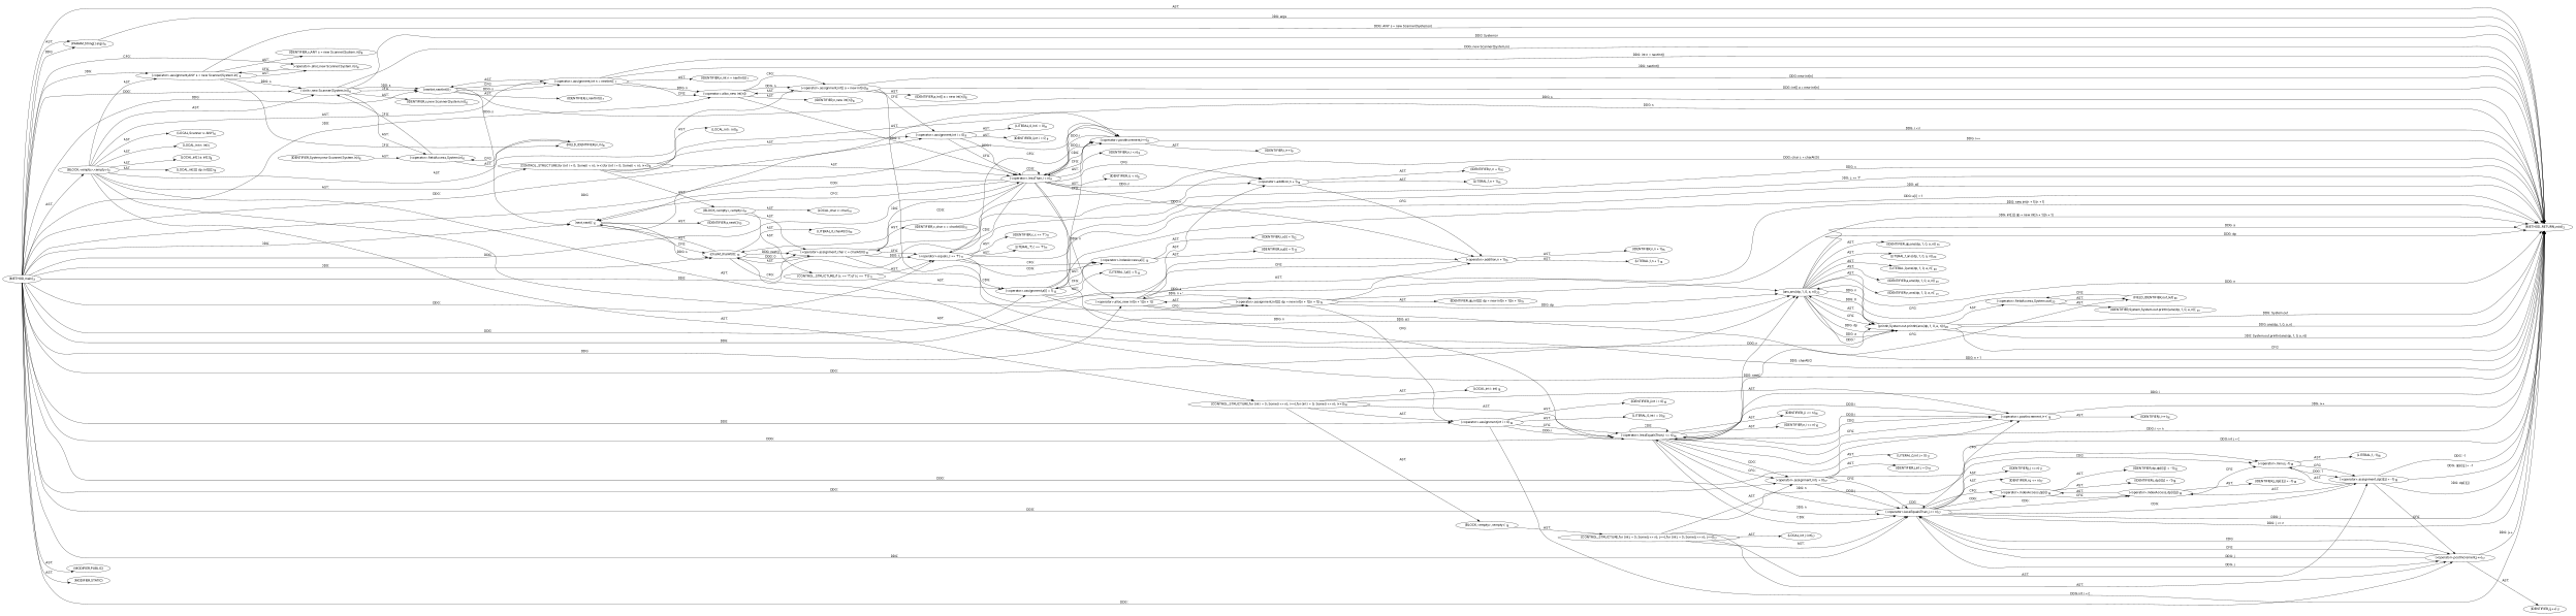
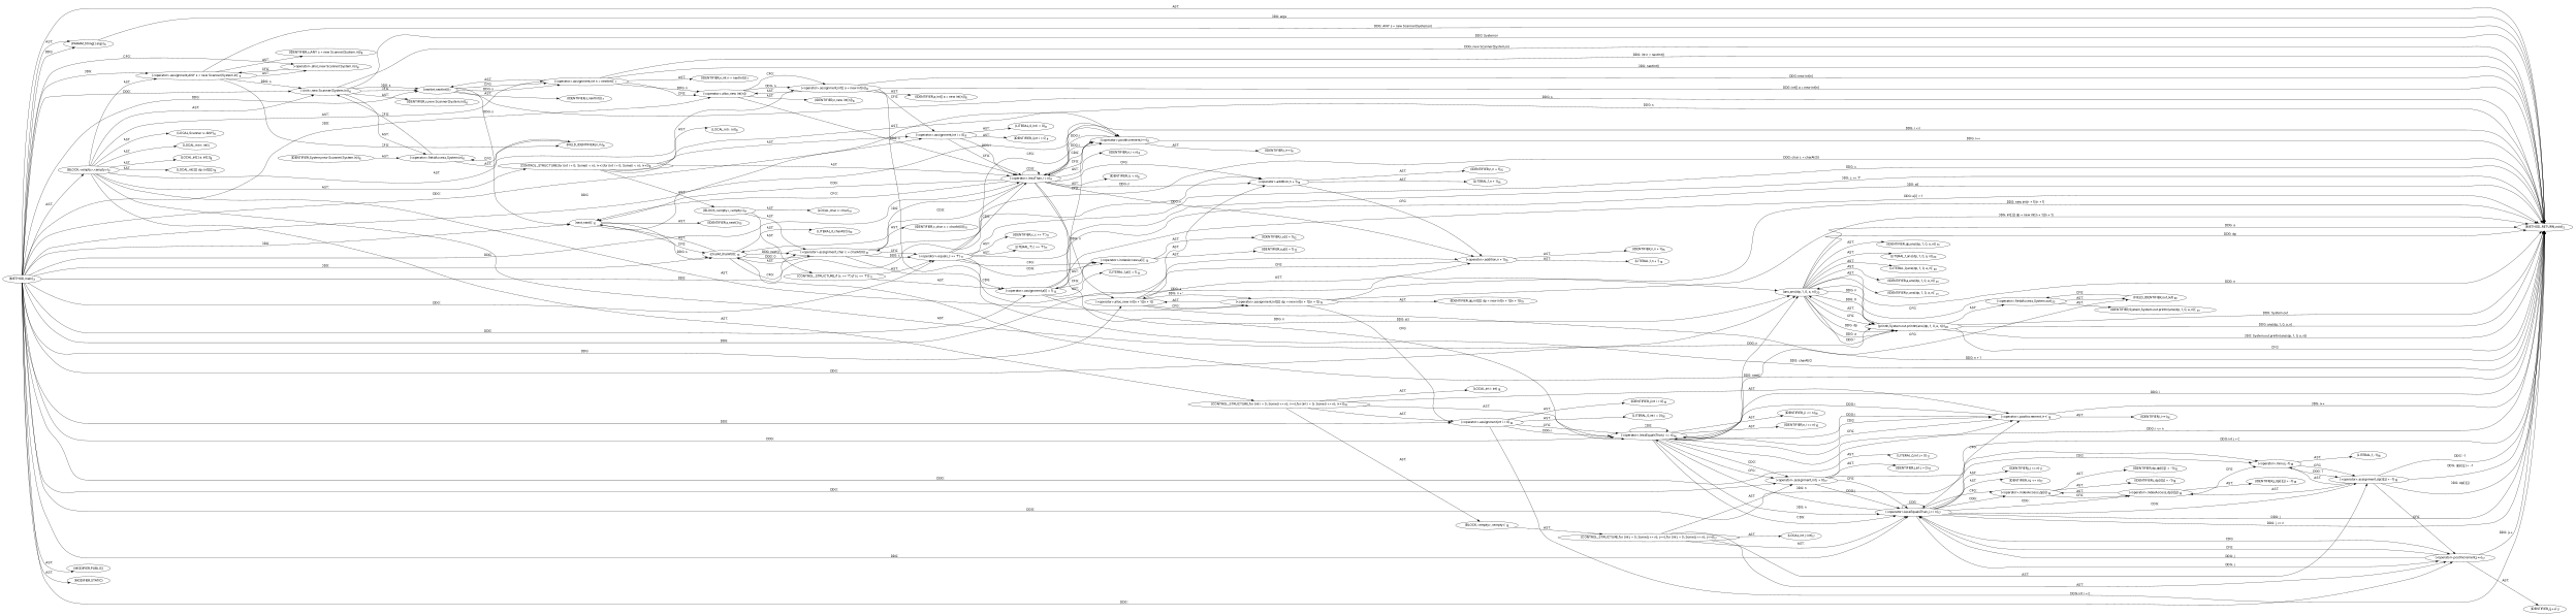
  digraph {
    fontname=Inter
    rankdir=LR
    node [fontname=Inter]
    edge [fontname=Inter]
    n1 [label=<(METHOD,main)<SUB>3</SUB>>]
    n2 [label=<(PARAM,String[] args)<SUB>3</SUB>>]
    n3 [label=<(BLOCK,&lt;empty&gt;,&lt;empty&gt;)<SUB>3</SUB>>]
    n4 [label=<(&lt;operator&gt;.assignment,ANY s = new Scanner(System.in))<SUB>6</SUB>>]
    n5 [label=<(&lt;operator&gt;.alloc,new Scanner(System.in))<SUB>6</SUB>>]
    n6 [label=<(&lt;init&gt;,new Scanner(System.in))<SUB>6</SUB>>]
    n7 [label=<(nextInt,nextInt())<SUB>7</SUB>>]
    n8 [label=<(&lt;operator&gt;.alloc,new int[n])>]
    n9 [label=<(&lt;operator&gt;.assignment,int i = 0)<SUB>9</SUB>>]
    n10 [label=<(&lt;operator&gt;.lessThan,i &lt; n)<SUB>9</SUB>>]
    n11 [label=<(&lt;operator&gt;.postIncrement,i++)<SUB>9</SUB>>]
    n12 [label=<(charAt,charAt(0))<SUB>10</SUB>>]
    n13 [label=<(next,next())<SUB>10</SUB>>]
    n14 [label=<(&lt;operator&gt;.equals,c == 'f')<SUB>11</SUB>>]
    n15 [label=<(&lt;operator&gt;.assignment,a[i] = 1)<SUB>12</SUB>>]
    n16 [label=<(&lt;operator&gt;.alloc,new int[n + 1][n + 1])>]
    n17 [label=<(&lt;operator&gt;.addition,n + 1)<SUB>15</SUB>>]
    n18 [label=<(&lt;operator&gt;.addition,n + 1)<SUB>15</SUB>>]
    n19 [label=<(&lt;operator&gt;.assignment,int i = 0)<SUB>16</SUB>>]
    n20 [label=<(&lt;operator&gt;.lessEqualsThan,i &lt;= n)<SUB>16</SUB>>]
    n21 [label=<(&lt;operator&gt;.postIncrement,i++)<SUB>16</SUB>>]
    n22 [label=<(&lt;operator&gt;.assignment,int j = 0)<SUB>17</SUB>>]
    n23 [label=<(&lt;operator&gt;.lessEqualsThan,j &lt;= n)<SUB>17</SUB>>]
    n24 [label=<(&lt;operator&gt;.postIncrement,j++)<SUB>17</SUB>>]
    n25 [label=<(&lt;operator&gt;.minus,-1)<SUB>18</SUB>>]
    n26 [label=<(ans,ans(dp, 1, 0, a, n))<SUB>20</SUB>>]
    n27 [label=<(MODIFIER,PUBLIC)>]
    n28 [label=<(MODIFIER,STATIC)>]
    n29 [label=<(METHOD_RETURN,void)<SUB>3</SUB>>]
    n30 [label=<(LOCAL,Scanner s: ANY)<SUB>6</SUB>>]
    n31 [label=<(LOCAL,int n: int)<SUB>7</SUB>>]
    n32 [label=<(&lt;operator&gt;.assignment,int n = nextInt())<SUB>7</SUB>>]
    n33 [label=<(LOCAL,int[] a: int[])<SUB>8</SUB>>]
    n34 [label=<(&lt;operator&gt;.assignment,int[] a = new int[n])<SUB>8</SUB>>]
    n35 [label=<(CONTROL_STRUCTURE,for (int i = 0; Some(i &lt; n); i++),for (int i = 0; Some(i &lt; n); i++))<SUB>9</SUB>>]
    n36 [label=<(LOCAL,int[][] dp: int[][])<SUB>15</SUB>>]
    n37 [label=<(&lt;operator&gt;.assignment,int[][] dp = new int[n + 1][n + 1])<SUB>15</SUB>>]
    n38 [label=<(CONTROL_STRUCTURE,for (int i = 0; Some(i &lt;= n); i++),for (int i = 0; Some(i &lt;= n); i++))<SUB>16</SUB>>]
    n39 [label=<(println,System.out.println(ans(dp, 1, 0, a, n)))<SUB>20</SUB>>]
    n40 [label=<(IDENTIFIER,s,ANY s = new Scanner(System.in))<SUB>6</SUB>>]
    n41 [label=<(FIELD_IDENTIFIER,in,in)<SUB>6</SUB>>]
    n42 [label=<(IDENTIFIER,s,new Scanner(System.in))<SUB>6</SUB>>]
    n43 [label=<(&lt;operator&gt;.fieldAccess,System.in)<SUB>6</SUB>>]
    n44 [label=<(IDENTIFIER,s,nextInt())<SUB>7</SUB>>]
    n45 [label=<(IDENTIFIER,n,new int[n])<SUB>8</SUB>>]
    n46 [label=<(IDENTIFIER,i,int i = 0)<SUB>9</SUB>>]
    n47 [label=<(LITERAL,0,int i = 0)<SUB>9</SUB>>]
    n48 [label=<(IDENTIFIER,i,i &lt; n)<SUB>9</SUB>>]
    n49 [label=<(IDENTIFIER,n,i &lt; n)<SUB>9</SUB>>]
    n50 [label=<(&lt;operator&gt;.assignment,char c = charAt(0))<SUB>10</SUB>>]
    n51 [label=<(IDENTIFIER,i,i++)<SUB>9</SUB>>]
    n52 [label=<(LITERAL,0,charAt(0))<SUB>10</SUB>>]
    n53 [label=<(IDENTIFIER,s,next())<SUB>10</SUB>>]
    n54 [label=<(IDENTIFIER,c,c == 'f')<SUB>11</SUB>>]
    n55 [label=<(LITERAL,'f',c == 'f')<SUB>11</SUB>>]
    n56 [label=<(&lt;operator&gt;.indexAccess,a[i])<SUB>12</SUB>>]
    n57 [label=<(LITERAL,1,a[i] = 1)<SUB>12</SUB>>]
    n58 [label=<(IDENTIFIER,n,n + 1)<SUB>15</SUB>>]
    n59 [label=<(LITERAL,1,n + 1)<SUB>15</SUB>>]
    n60 [label=<(IDENTIFIER,n,n + 1)<SUB>15</SUB>>]
    n61 [label=<(LITERAL,1,n + 1)<SUB>15</SUB>>]
    n62 [label=<(IDENTIFIER,i,int i = 0)<SUB>16</SUB>>]
    n63 [label=<(LITERAL,0,int i = 0)<SUB>16</SUB>>]
    n64 [label=<(IDENTIFIER,i,i &lt;= n)<SUB>16</SUB>>]
    n65 [label=<(IDENTIFIER,n,i &lt;= n)<SUB>16</SUB>>]
    n66 [label=<(FIELD_IDENTIFIER,out,out)<SUB>20</SUB>>]
    n67 [label=<(IDENTIFIER,i,i++)<SUB>16</SUB>>]
    n68 [label=<(IDENTIFIER,j,int j = 0)<SUB>17</SUB>>]
    n69 [label=<(LITERAL,0,int j = 0)<SUB>17</SUB>>]
    n70 [label=<(&lt;operator&gt;.assignment,dp[i][j] = -1)<SUB>18</SUB>>]
    n71 [label=<(IDENTIFIER,j,j &lt;= n)<SUB>17</SUB>>]
    n72 [label=<(IDENTIFIER,n,j &lt;= n)<SUB>17</SUB>>]
    n73 [label=<(&lt;operator&gt;.indexAccess,dp[i][j])<SUB>18</SUB>>]
    n74 [label=<(&lt;operator&gt;.indexAccess,dp[i])<SUB>18</SUB>>]
    n75 [label=<(IDENTIFIER,j,j++)<SUB>17</SUB>>]
    n76 [label=<(LITERAL,1,-1)<SUB>18</SUB>>]
    n77 [label=<(IDENTIFIER,dp,ans(dp, 1, 0, a, n))<SUB>20</SUB>>]
    n78 [label=<(LITERAL,1,ans(dp, 1, 0, a, n))<SUB>20</SUB>>]
    n79 [label=<(LITERAL,0,ans(dp, 1, 0, a, n))<SUB>20</SUB>>]
    n80 [label=<(IDENTIFIER,a,ans(dp, 1, 0, a, n))<SUB>20</SUB>>]
    n81 [label=<(IDENTIFIER,n,ans(dp, 1, 0, a, n))<SUB>20</SUB>>]
    n82 [label=<(IDENTIFIER,n,int n = nextInt())<SUB>7</SUB>>]
    n83 [label=<(IDENTIFIER,a,int[] a = new int[n])<SUB>8</SUB>>]
    n84 [label=<(LOCAL,int i: int)<SUB>9</SUB>>]
    n85 [label=<(BLOCK,&lt;empty&gt;,&lt;empty&gt;)<SUB>9</SUB>>]
    n86 [label=<(IDENTIFIER,dp,int[][] dp = new int[n + 1][n + 1])<SUB>15</SUB>>]
    n87 [label=<(LOCAL,int i: int)<SUB>16</SUB>>]
    n88 [label=<(BLOCK,&lt;empty&gt;,&lt;empty&gt;)<SUB>16</SUB>>]
    n89 [label=<(&lt;operator&gt;.fieldAccess,System.out)<SUB>20</SUB>>]
    n90 [label=<(IDENTIFIER,System,new Scanner(System.in))<SUB>6</SUB>>]
    n91 [label=<(LOCAL,char c: char)<SUB>10</SUB>>]
    n92 [label=<(CONTROL_STRUCTURE,if (c == 'f'),if (c == 'f'))<SUB>11</SUB>>]
    n93 [label=<(IDENTIFIER,c,char c = charAt(0))<SUB>10</SUB>>]
    n94 [label=<(IDENTIFIER,a,a[i] = 1)<SUB>12</SUB>>]
    n95 [label=<(IDENTIFIER,i,a[i] = 1)<SUB>12</SUB>>]
    n96 [label=<(CONTROL_STRUCTURE,for (int j = 0; Some(j &lt;= n); j++),for (int j = 0; Some(j &lt;= n); j++))<SUB>17</SUB>>]
    n97 [label=<(LOCAL,int j: int)<SUB>17</SUB>>]
    n98 [label=<(IDENTIFIER,j,dp[i][j] = -1)<SUB>18</SUB>>]
    n99 [label=<(IDENTIFIER,dp,dp[i][j] = -1)<SUB>18</SUB>>]
    n100 [label=<(IDENTIFIER,i,dp[i][j] = -1)<SUB>18</SUB>>]
    n101 [label=<(IDENTIFIER,System,System.out.println(ans(dp, 1, 0, a, n)))<SUB>20</SUB>>]
    n1 -> n2 [label="AST: "]
    n1 -> n2 [label="DDG: "]
    n1 -> n3 [label="AST: "]
    n1 -> n4 [label="DDG: "]
    n1 -> n5 [label="CFG: "]
    n1 -> n6 [label="DDG: "]
    n1 -> n7 [label="DDG: "]
    n1 -> n8 [label="DDG: "]
    n1 -> n9 [label="DDG: "]
    n1 -> n10 [label="DDG: "]
    n1 -> n11 [label="DDG: "]
    n1 -> n12 [label="DDG: "]
    n1 -> n13 [label="DDG: "]
    n1 -> n14 [label="DDG: "]
    n1 -> n15 [label="DDG: "]
    n1 -> n16 [label="DDG: "]
    n1 -> n17 [label="DDG: "]
    n1 -> n18 [label="DDG: "]
    n1 -> n19 [label="DDG: "]
    n1 -> n20 [label="DDG: "]
    n1 -> n21 [label="DDG: "]
    n1 -> n22 [label="DDG: "]
    n1 -> n23 [label="DDG: "]
    n1 -> n24 [label="DDG: "]
    n1 -> n25 [label="DDG: "]
    n1 -> n26 [label="DDG: "]
    n1 -> n27 [label="AST: "]
    n1 -> n28 [label="AST: "]
    n1 -> n29 [label="AST: "]
    n2 -> n29 [label="DDG: args"]
    n3 -> n4 [label="AST: "]
    n3 -> n6 [label="AST: "]
    n3 -> n30 [label="AST: "]
    n3 -> n31 [label="AST: "]
    n3 -> n32 [label="AST: "]
    n3 -> n33 [label="AST: "]
    n3 -> n34 [label="AST: "]
    n3 -> n35 [label="AST: "]
    n3 -> n36 [label="AST: "]
    n3 -> n37 [label="AST: "]
    n3 -> n38 [label="AST: "]
    n3 -> n39 [label="AST: "]
    n4 -> n5 [label="AST: "]
    n4 -> n6 [label="DDG: s"]
    n4 -> n29 [label="DDG: ANY s = new Scanner(System.in)"]
    n4 -> n40 [label="AST: "]
    n4 -> n41 [label="CFG: "]
    n5 -> n4 [label="CFG: "]
    n6 -> n7 [label="CFG: "]
    n6 -> n7 [label="DDG: s"]
    n6 -> n29 [label="DDG: System.in"]
    n6 -> n29 [label="DDG: new Scanner(System.in)"]
    n6 -> n42 [label="AST: "]
    n6 -> n43 [label="AST: "]
    n7 -> n13 [label="DDG: s"]
    n7 -> n29 [label="DDG: s"]
    n7 -> n32 [label="CFG: "]
    n7 -> n32 [label="DDG: s"]
    n7 -> n44 [label="AST: "]
    n8 -> n10 [label="DDG: n"]
    n8 -> n34 [label="CFG: "]
    n8 -> n34 [label="DDG: n"]
    n8 -> n45 [label="AST: "]
    n9 -> n10 [label="CFG: "]
    n9 -> n10 [label="DDG: i"]
    n9 -> n46 [label="AST: "]
    n9 -> n47 [label="AST: "]
    n10 -> n10 [label="CDG: "]
    n10 -> n11 [label="DDG: i"]
    n10 -> n11 [label="CDG: "]
    n10 -> n12 [label="CDG: "]
    n10 -> n13 [label="CFG: "]
    n10 -> n13 [label="CDG: "]
-   n10 -> n14 [label="CDG: "]
+   n14 -> n10 [label="CDG: "]
    n10 -> n16 [label="DDG: n"]
    n10 -> n17 [label="CFG: "]
    n10 -> n17 [label="DDG: n"]
    n10 -> n18 [label="DDG: n"]
    n10 -> n20 [label="DDG: n"]
    n10 -> n29 [label="DDG: i &lt; n"]
    n10 -> n48 [label="AST: "]
    n10 -> n49 [label="AST: "]
    n10 -> n50 [label="CDG: "]
    n11 -> n10 [label="CFG: "]
    n11 -> n10 [label="DDG: i"]
    n11 -> n29 [label="DDG: i++"]
    n11 -> n51 [label="AST: "]
    n12 -> n13 [label="AST: "]
    n12 -> n29 [label="DDG: next()"]
    n12 -> n50 [label="CFG: "]
    n12 -> n50 [label="DDG: next()"]
    n12 -> n50 [label="DDG: 0"]
    n12 -> n52 [label="AST: "]
    n13 -> n12 [label="CFG: "]
    n13 -> n12 [label="DDG: s"]
    n13 -> n29 [label="DDG: s"]
    n13 -> n53 [label="AST: "]
    n14 -> n11 [label="CFG: "]
    n14 -> n15 [label="CDG: "]
    n14 -> n29 [label="DDG: c"]
    n14 -> n29 [label="DDG: c == 'f'"]
    n14 -> n54 [label="AST: "]
    n14 -> n55 [label="AST: "]
    n14 -> n56 [label="CFG: "]
    n14 -> n56 [label="CDG: "]
    n15 -> n11 [label="CFG: "]
    n15 -> n26 [label="DDG: a[i]"]
    n15 -> n29 [label="DDG: a[i]"]
    n15 -> n29 [label="DDG: a[i] = 1"]
    n15 -> n56 [label="AST: "]
    n15 -> n57 [label="AST: "]
    n16 -> n17 [label="AST: "]
    n16 -> n18 [label="AST: "]
    n16 -> n29 [label="DDG: n + 1"]
    n16 -> n37 [label="CFG: "]
    n16 -> n37 [label="DDG: n + 1"]
    n17 -> n18 [label="CFG: "]
    n17 -> n58 [label="AST: "]
    n17 -> n59 [label="AST: "]
    n18 -> n16 [label="CFG: "]
    n18 -> n60 [label="AST: "]
    n18 -> n61 [label="AST: "]
    n19 -> n20 [label="CFG: "]
    n19 -> n20 [label="DDG: i"]
    n19 -> n29 [label="DDG: int i = 0"]
    n19 -> n62 [label="AST: "]
    n19 -> n63 [label="AST: "]
    n20 -> n20 [label="CDG: "]
    n20 -> n21 [label="DDG: i"]
    n20 -> n21 [label="CDG: "]
    n20 -> n22 [label="CFG: "]
    n20 -> n22 [label="CDG: "]
    n20 -> n23 [label="DDG: n"]
    n20 -> n23 [label="CDG: "]
    n20 -> n26 [label="DDG: n"]
    n20 -> n29 [label="DDG: i"]
    n20 -> n29 [label="DDG: i &lt;= n"]
    n20 -> n64 [label="AST: "]
    n20 -> n65 [label="AST: "]
    n20 -> n66 [label="CFG: "]
    n21 -> n20 [label="CFG: "]
    n21 -> n20 [label="DDG: i"]
    n21 -> n29 [label="DDG: i++"]
    n21 -> n67 [label="AST: "]
    n22 -> n23 [label="CFG: "]
    n22 -> n23 [label="DDG: j"]
    n22 -> n29 [label="DDG: int j = 0"]
    n22 -> n68 [label="AST: "]
    n22 -> n69 [label="AST: "]
    n23 -> n20 [label="DDG: n"]
    n23 -> n21 [label="CFG: "]
    n23 -> n23 [label="CDG: "]
    n23 -> n24 [label="DDG: j"]
    n23 -> n24 [label="CDG: "]
    n23 -> n25 [label="CDG: "]
    n23 -> n29 [label="DDG: j"]
    n23 -> n29 [label="DDG: j &lt;= n"]
    n23 -> n70 [label="CDG: "]
    n23 -> n71 [label="AST: "]
    n23 -> n72 [label="AST: "]
    n23 -> n73 [label="CDG: "]
    n23 -> n74 [label="CFG: "]
    n23 -> n74 [label="CDG: "]
    n24 -> n23 [label="CFG: "]
    n24 -> n23 [label="DDG: j"]
    n24 -> n29 [label="DDG: j++"]
    n24 -> n75 [label="AST: "]
    n25 -> n70 [label="CFG: "]
    n25 -> n70 [label="DDG: 1"]
    n25 -> n76 [label="AST: "]
    n26 -> n29 [label="DDG: dp"]
    n26 -> n29 [label="DDG: a"]
    n26 -> n29 [label="DDG: n"]
    n26 -> n39 [label="CFG: "]
    n26 -> n39 [label="DDG: dp"]
    n26 -> n39 [label="DDG: a"]
    n26 -> n39 [label="DDG: 1"]
    n26 -> n39 [label="DDG: n"]
    n26 -> n39 [label="DDG: 0"]
    n26 -> n77 [label="AST: "]
    n26 -> n78 [label="AST: "]
    n26 -> n79 [label="AST: "]
    n26 -> n80 [label="AST: "]
    n26 -> n81 [label="AST: "]
    n32 -> n7 [label="AST: "]
    n32 -> n8 [label="CFG: "]
    n32 -> n8 [label="DDG: n"]
    n32 -> n29 [label="DDG: nextInt()"]
    n32 -> n29 [label="DDG: int n = nextInt()"]
    n32 -> n82 [label="AST: "]
    n34 -> n8 [label="AST: "]
    n34 -> n9 [label="CFG: "]
    n34 -> n26 [label="DDG: a"]
    n34 -> n29 [label="DDG: new int[n]"]
    n34 -> n29 [label="DDG: int[] a = new int[n]"]
    n34 -> n83 [label="AST: "]
    n35 -> n9 [label="AST: "]
    n35 -> n10 [label="AST: "]
    n35 -> n11 [label="AST: "]
    n35 -> n84 [label="AST: "]
    n35 -> n85 [label="AST: "]
    n37 -> n16 [label="AST: "]
    n37 -> n19 [label="CFG: "]
-   n37 -> n26 [label="DDG: dp"]
    n37 -> n29 [label="DDG: new int[n + 1][n + 1]"]
    n37 -> n29 [label="DDG: int[][] dp = new int[n + 1][n + 1]"]
    n37 -> n86 [label="AST: "]
    n38 -> n19 [label="AST: "]
    n38 -> n20 [label="AST: "]
    n38 -> n21 [label="AST: "]
    n38 -> n87 [label="AST: "]
    n38 -> n88 [label="AST: "]
    n39 -> n26 [label="AST: "]
    n39 -> n29 [label="CFG: "]
    n39 -> n29 [label="DDG: System.out"]
    n39 -> n29 [label="DDG: ans(dp, 1, 0, a, n)"]
    n39 -> n29 [label="DDG: System.out.println(ans(dp, 1, 0, a, n))"]
    n39 -> n89 [label="AST: "]
    n41 -> n43 [label="CFG: "]
    n43 -> n6 [label="CFG: "]
    n43 -> n41 [label="AST: "]
    n50 -> n12 [label="AST: "]
    n50 -> n14 [label="CFG: "]
    n50 -> n14 [label="DDG: c"]
    n50 -> n29 [label="DDG: charAt(0)"]
    n50 -> n29 [label="DDG: char c = charAt(0)"]
    n50 -> n93 [label="AST: "]
    n56 -> n15 [label="CFG: "]
    n56 -> n94 [label="AST: "]
    n56 -> n95 [label="AST: "]
    n66 -> n89 [label="CFG: "]
    n70 -> n24 [label="CFG: "]
    n70 -> n25 [label="AST: "]
    n70 -> n29 [label="DDG: dp[i][j]"]
    n70 -> n29 [label="DDG: -1"]
    n70 -> n29 [label="DDG: dp[i][j] = -1"]
    n70 -> n73 [label="AST: "]
    n73 -> n25 [label="CFG: "]
    n73 -> n74 [label="AST: "]
    n73 -> n98 [label="AST: "]
    n74 -> n73 [label="CFG: "]
    n74 -> n99 [label="AST: "]
    n74 -> n100 [label="AST: "]
    n85 -> n50 [label="AST: "]
    n85 -> n91 [label="AST: "]
    n85 -> n92 [label="AST: "]
    n88 -> n96 [label="AST: "]
    n89 -> n26 [label="CFG: "]
    n89 -> n66 [label="AST: "]
    n89 -> n101 [label="AST: "]
    n90 -> n43 [label="AST: "]
    n92 -> n14 [label="AST: "]
    n92 -> n15 [label="AST: "]
    n96 -> n22 [label="AST: "]
    n96 -> n23 [label="AST: "]
    n96 -> n24 [label="AST: "]
    n96 -> n70 [label="AST: "]
    n96 -> n97 [label="AST: "]
  }
